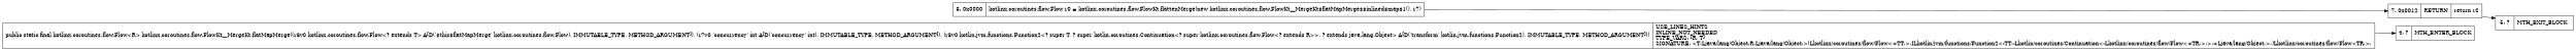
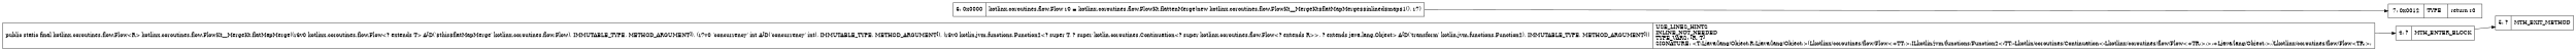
  digraph {
    rankdir=LR
    node [shape=record]
    n1 [label="{4\:\ ?|MTH_ENTER_BLOCK\l}"]
    n2 [label="{6\:\ 0x0000|kotlinx.coroutines.flow.Flow r0 = kotlinx.coroutines.flow.FlowKt.flattenMerge(new kotlinx.coroutines.flow.FlowKt__MergeKt$flatMapMerge$$inlined$map$1(), r7)\l}"]
-   n3 [label="{7\:\ 0x0012|RETURN\l|return r0\l}"]
-   n4 [label="{5\:\ ?|MTH_EXIT_BLOCK\l}"]
+   n3 [label="{7\:\ 0x0012|TYPE\l|return r0\l}"]
+   n4 [label="{5\:\ ?|MTH_EXIT_METHOD\l}"]
    n5 [label="{public static final kotlinx.coroutines.flow.Flow\<R\> kotlinx.coroutines.flow.FlowKt__MergeKt.flatMapMerge((r6v0 kotlinx.coroutines.flow.Flow\<? extends T\> A[D('$this$flatMapMerge' kotlinx.coroutines.flow.Flow), IMMUTABLE_TYPE, METHOD_ARGUMENT]), (r7v0 'concurrency' int A[D('concurrency' int), IMMUTABLE_TYPE, METHOD_ARGUMENT]), (r8v0 kotlin.jvm.functions.Function2\<? super T, ? super kotlin.coroutines.Continuation\<? super kotlinx.coroutines.flow.Flow\<? extends R\>\>, ? extends java.lang.Object\> A[D('transform' kotlin.jvm.functions.Function2), IMMUTABLE_TYPE, METHOD_ARGUMENT]))  | USE_LINES_HINTS\lINLINE_NOT_NEEDED\lTYPE_VARS: [R, T]\lSIGNATURE: \<T:Ljava\/lang\/Object;R:Ljava\/lang\/Object;\>(Lkotlinx\/coroutines\/flow\/Flow\<+TT;\>;ILkotlin\/jvm\/functions\/Function2\<\-TT;\-Lkotlin\/coroutines\/Continuation\<\-Lkotlinx\/coroutines\/flow\/Flow\<+TR;\>;\>;+Ljava\/lang\/Object;\>;)Lkotlinx\/coroutines\/flow\/Flow\<TR;\>;\l}"]
    n2 -> n3
-   n3 -> n4
+   n1 -> n4
    n5 -> n1
  }
